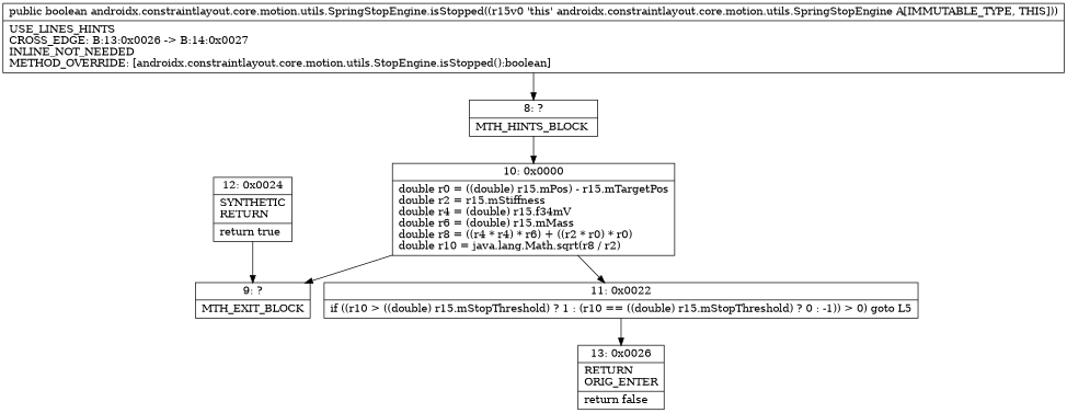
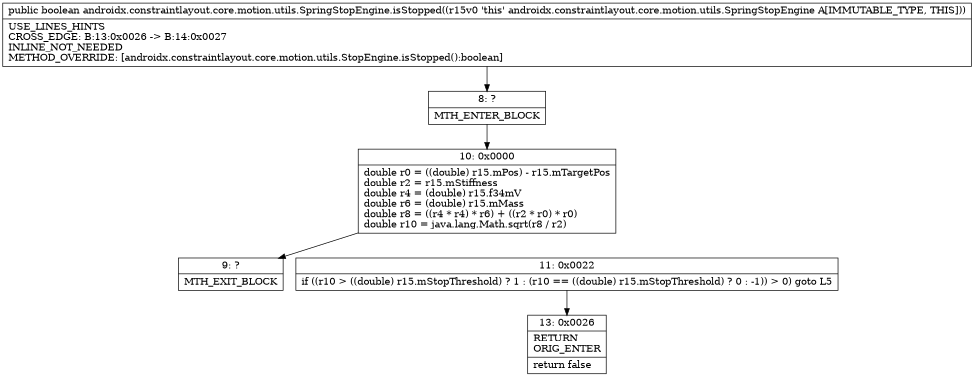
  digraph {
    node [shape=record]
-   n1 [label="{8\:\ ?|MTH_HINTS_BLOCK\l}"]
+   n1 [label="{8\:\ ?|MTH_ENTER_BLOCK\l}"]
    n2 [label="{10\:\ 0x0000|double r0 = ((double) r15.mPos) \- r15.mTargetPos\ldouble r2 = r15.mStiffness\ldouble r4 = (double) r15.f34mV\ldouble r6 = (double) r15.mMass\ldouble r8 = ((r4 * r4) * r6) + ((r2 * r0) * r0)\ldouble r10 = java.lang.Math.sqrt(r8 \/ r2)\l}"]
    n3 [label="{11\:\ 0x0022|if ((r10 \> ((double) r15.mStopThreshold) ? 1 : (r10 == ((double) r15.mStopThreshold) ? 0 : \-1)) \> 0) goto L5\l}"]
    n4 [label="{9\:\ ?|MTH_EXIT_BLOCK\l}"]
    n5 [label="{13\:\ 0x0026|RETURN\lORIG_ENTER\l|return false\l}"]
-   n6 [label="{12\:\ 0x0024|SYNTHETIC\lRETURN\l|return true\l}"]
    n7 [label="{public boolean androidx.constraintlayout.core.motion.utils.SpringStopEngine.isStopped((r15v0 'this' androidx.constraintlayout.core.motion.utils.SpringStopEngine A[IMMUTABLE_TYPE, THIS]))  | USE_LINES_HINTS\lCROSS_EDGE: B:13:0x0026 \-\> B:14:0x0027\lINLINE_NOT_NEEDED\lMETHOD_OVERRIDE: [androidx.constraintlayout.core.motion.utils.StopEngine.isStopped():boolean]\l}"]
    n1 -> n2
-   n2 -> n3
    n2 -> n4
    n3 -> n5
-   n6 -> n4
    n7 -> n1
  }
